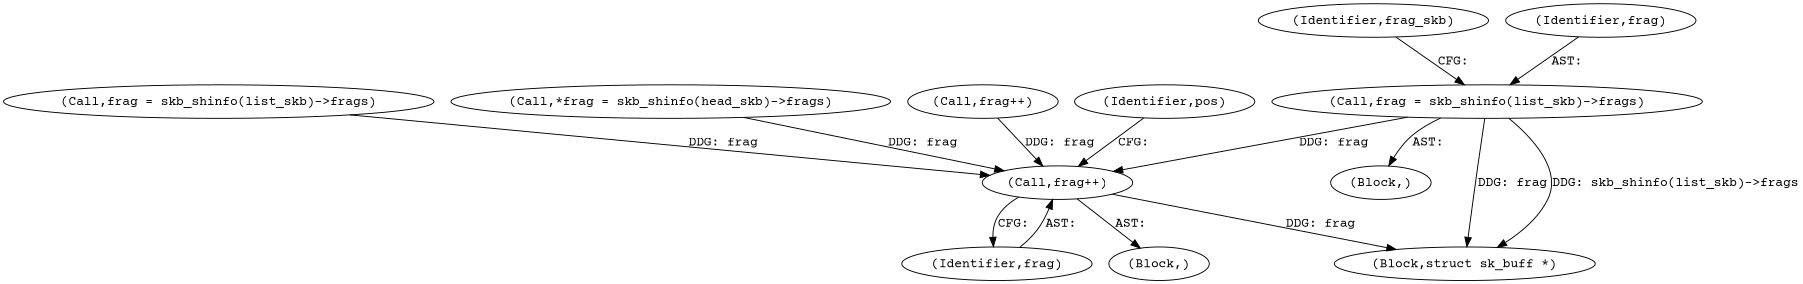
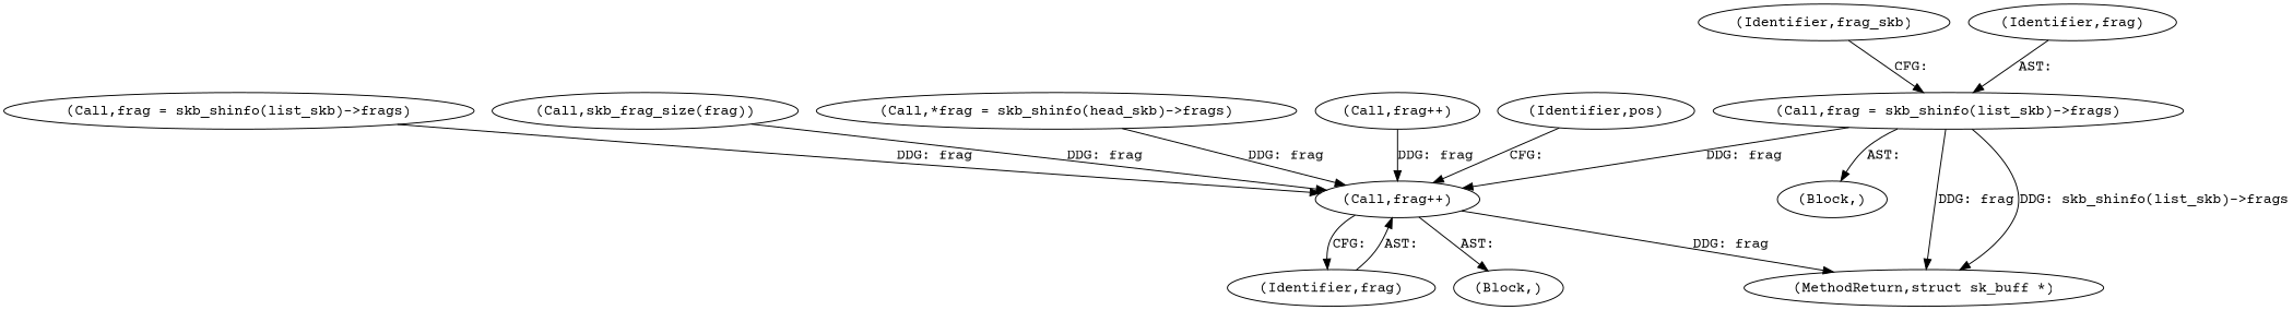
  digraph {
    fontname="Courier Prime"
    node [fontname="Courier Prime"]
    edge [fontname="Courier Prime"]
    n1 [label="(Call,frag = skb_shinfo(list_skb)->frags)"]
    n2 [label="(Call,frag++)"]
    n3 [label="(Block,)"]
-   n4 [label="(Block,struct sk_buff *)"]
+   n4 [label="(MethodReturn,struct sk_buff *)"]
    n5 [label="(Identifier,frag)"]
    n6 [label="(Block,)"]
    n7 [label="(Call,frag = skb_shinfo(list_skb)->frags)"]
+   n8 [label="(Call,skb_frag_size(frag))"]
    n9 [label="(Call,*frag = skb_shinfo(head_skb)->frags)"]
    n10 [label="(Call,frag++)"]
    n11 [label="(Identifier,frag_skb)"]
    n12 [label="(Identifier,pos)"]
    n13 [label="(Identifier,frag)"]
    n1 -> n2 [label="DDG: frag"]
    n1 -> n3 [label="AST: "]
    n1 -> n4 [label="DDG: frag"]
    n1 -> n4 [label="DDG: skb_shinfo(list_skb)->frags"]
    n2 -> n4 [label="DDG: frag"]
    n2 -> n5 [label="CFG: "]
    n2 -> n6 [label="AST: "]
    n5 -> n2 [label="AST: "]
    n7 -> n2 [label="DDG: frag"]
+   n8 -> n2 [label="DDG: frag"]
    n9 -> n2 [label="DDG: frag"]
    n10 -> n2 [label="DDG: frag"]
    n11 -> n1 [label="CFG: "]
    n12 -> n2 [label="CFG: "]
    n13 -> n1 [label="AST: "]
  }
